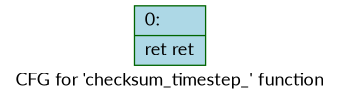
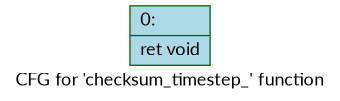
  digraph {
    label="CFG for 'checksum_timestep_' function"
    fontname=Lato
-   n1 [color=darkgreen fillcolor=lightblue fontname=Lato label="{0:\l|  ret ret\l}" shape=record style=filled]
+   n1 [color=darkgreen fillcolor=lightblue fontname=Lato label="{0:\l|  ret void\l}" shape=record style=filled]
  }
